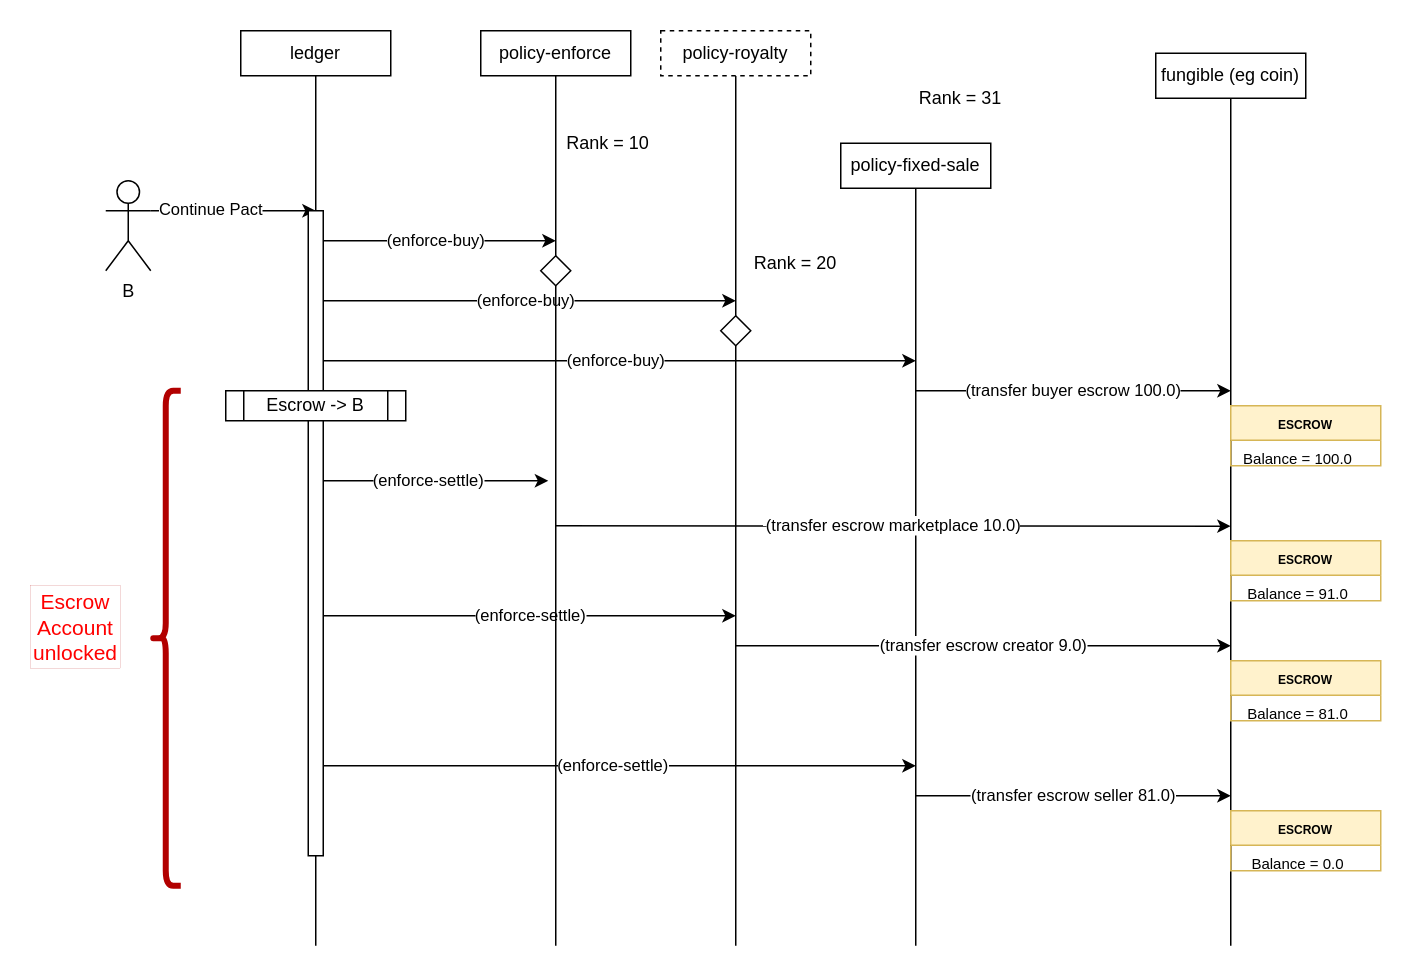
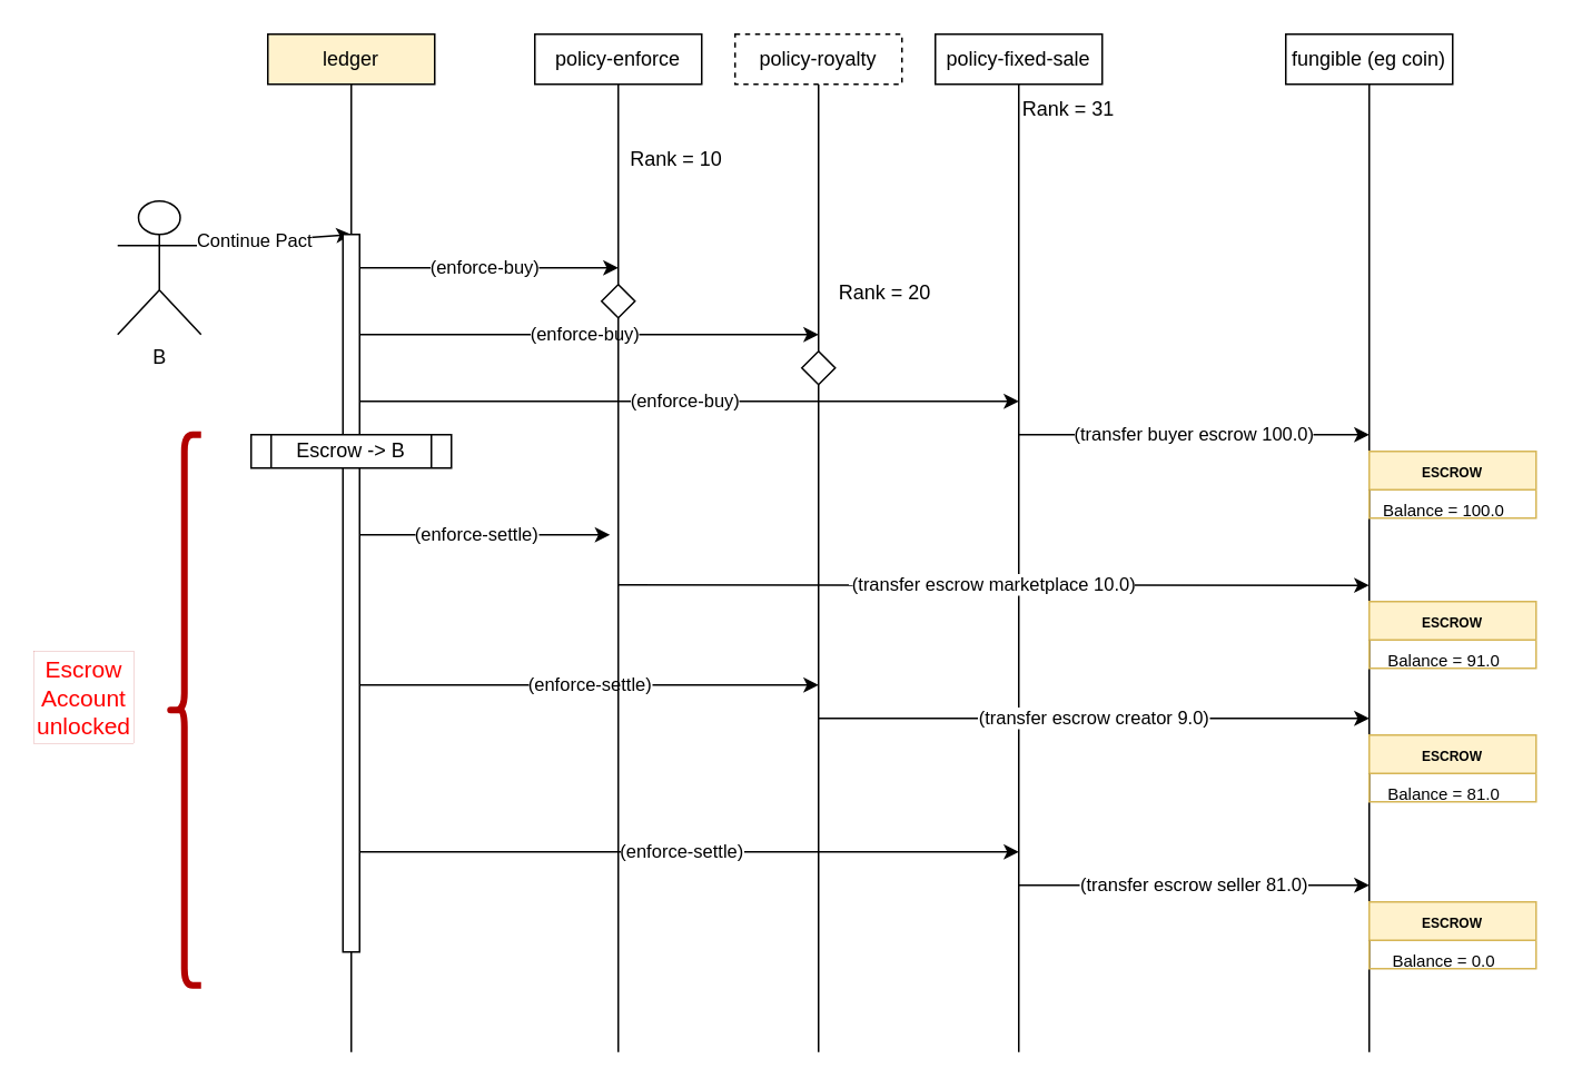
  <mxCell id="0" />
  <mxCell id="1" parent="0" />
  <mxCell id="2" value="" style="endArrow=none;html=1;rounded=0;entryX=0.5;entryY=1;entryDx=0;entryDy=0;" parent="1" edge="1" target="6" source="28"><mxGeometry width="50" height="50" relative="1" as="geometry"><mxPoint x="370" y="500" as="sourcePoint" /><mxPoint x="370" y="-290" as="targetPoint" /></mxGeometry></mxCell>
  <mxCell id="3" value="" style="endArrow=none;html=1;rounded=0;entryX=0.5;entryY=1;entryDx=0;entryDy=0;" parent="1" edge="1" target="7" source="30"><mxGeometry width="50" height="50" relative="1" as="geometry"><mxPoint x="490" y="500" as="sourcePoint" /><mxPoint x="490" y="-290" as="targetPoint" /></mxGeometry></mxCell>
  <mxCell id="4" value="" style="endArrow=none;html=1;rounded=0;entryX=0.5;entryY=1;entryDx=0;entryDy=0;" parent="1" edge="1" target="8"><mxGeometry width="50" height="50" relative="1" as="geometry"><mxPoint x="610" y="630" as="sourcePoint" /><mxPoint x="610" y="-290" as="targetPoint" /></mxGeometry></mxCell>
- <mxCell id="5" value="ledger" style="rounded=0;whiteSpace=wrap;html=1;" parent="1" vertex="1"><mxGeometry x="160" y="20" width="100" height="30" as="geometry" /></mxCell>
+ <mxCell id="5" value="ledger" style="rounded=0;whiteSpace=wrap;html=1;fillColor=#fff2cc;" parent="1" vertex="1"><mxGeometry x="160" y="20" width="100" height="30" as="geometry" /></mxCell>
  <mxCell id="6" value="policy-enforce" style="rounded=0;whiteSpace=wrap;html=1;" parent="1" vertex="1"><mxGeometry x="320" y="20" width="100" height="30" as="geometry" /></mxCell>
  <mxCell id="7" value="policy-royalty" style="rounded=0;whiteSpace=wrap;html=1;dashed=1;" parent="1" vertex="1"><mxGeometry x="440" y="20" width="100" height="30" as="geometry" /></mxCell>
- <mxCell id="8" value="policy-fixed-sale" style="rounded=0;whiteSpace=wrap;html=1;" parent="1" vertex="1"><mxGeometry x="560" y="95" width="100" height="30" as="geometry" /></mxCell>
+ <mxCell id="8" value="policy-fixed-sale" style="rounded=0;whiteSpace=wrap;html=1;" parent="1" vertex="1"><mxGeometry x="560" y="20" width="100" height="30" as="geometry" /></mxCell>
  <mxCell id="9" value="(enforce-buy)" style="endArrow=classic;html=1;rounded=0;" parent="1" edge="1"><mxGeometry width="50" height="50" relative="1" as="geometry"><mxPoint x="210" y="160" as="sourcePoint" /><mxPoint x="370" y="160" as="targetPoint" /></mxGeometry></mxCell>
  <mxCell id="10" value="(enforce-buy)" style="endArrow=classic;html=1;rounded=0;" parent="1" edge="1"><mxGeometry width="50" height="50" relative="1" as="geometry"><mxPoint x="210" y="200" as="sourcePoint" /><mxPoint x="490" y="200" as="targetPoint" /></mxGeometry></mxCell>
  <mxCell id="11" value="(enforce-buy)" style="endArrow=classic;html=1;rounded=0;" parent="1" edge="1"><mxGeometry width="50" height="50" relative="1" as="geometry"><mxPoint x="210" y="240" as="sourcePoint" /><mxPoint x="610" y="240" as="targetPoint" /></mxGeometry></mxCell>
- <mxCell id="12" value="B" style="shape=umlActor;verticalLabelPosition=bottom;verticalAlign=top;html=1;outlineConnect=0;" parent="1" vertex="1"><mxGeometry x="70" y="120" width="30" height="60" as="geometry" /></mxCell>
+ <mxCell id="12" value="B" style="shape=umlActor;verticalLabelPosition=bottom;verticalAlign=top;html=1;outlineConnect=0;" parent="1" vertex="1"><mxGeometry x="70" y="120" width="50" height="80" as="geometry" /></mxCell>
  <mxCell id="13" value="" style="endArrow=classic;html=1;rounded=0;exitX=1;exitY=0.333;exitDx=0;exitDy=0;exitPerimeter=0;" parent="1" source="12" edge="1"><mxGeometry width="50" height="50" relative="1" as="geometry"><mxPoint x="410" y="450" as="sourcePoint" /><mxPoint x="210" y="140" as="targetPoint" /></mxGeometry></mxCell>
  <mxCell id="14" value="Continue Pact" style="edgeLabel;html=1;align=center;verticalAlign=middle;resizable=0;points=[];" parent="13" vertex="1" connectable="0"><mxGeometry x="-0.291" y="1" relative="1" as="geometry"><mxPoint as="offset" /></mxGeometry></mxCell>
  <mxCell id="15" value="(enforce-settle)" style="endArrow=classic;html=1;rounded=0;" parent="1" edge="1"><mxGeometry width="50" height="50" relative="1" as="geometry"><mxPoint x="205" y="320" as="sourcePoint" /><mxPoint x="365" y="320" as="targetPoint" /></mxGeometry></mxCell>
  <mxCell id="16" value="(enforce-settle)" style="endArrow=classic;html=1;rounded=0;" parent="1" edge="1"><mxGeometry width="50" height="50" relative="1" as="geometry"><mxPoint x="215" y="410" as="sourcePoint" /><mxPoint x="490" y="410" as="targetPoint" /></mxGeometry></mxCell>
  <mxCell id="17" value="(enforce-settle)" style="endArrow=classic;html=1;rounded=0;" parent="1" edge="1"><mxGeometry width="50" height="50" relative="1" as="geometry"><mxPoint x="205" y="510" as="sourcePoint" /><mxPoint x="610" y="510" as="targetPoint" /></mxGeometry></mxCell>
  <mxCell id="18" value="" style="endArrow=none;html=1;rounded=0;" parent="1" edge="1"><mxGeometry width="50" height="50" relative="1" as="geometry"><mxPoint x="210" y="630" as="sourcePoint" /><mxPoint x="210" y="50" as="targetPoint" /></mxGeometry></mxCell>
  <mxCell id="19" value="" style="rounded=0;whiteSpace=wrap;html=1;" parent="1" vertex="1"><mxGeometry x="205" y="140" width="10" height="430" as="geometry" /></mxCell>
  <mxCell id="20" value="Escrow -&amp;gt; B" style="shape=process;whiteSpace=wrap;html=1;backgroundOutline=1;" parent="1" vertex="1"><mxGeometry x="150" y="260" width="120" height="20" as="geometry" /></mxCell>
  <mxCell id="21" value="" style="shape=curlyBracket;whiteSpace=wrap;html=1;rounded=1;labelPosition=left;verticalLabelPosition=middle;align=right;verticalAlign=middle;size=0.5;fillColor=#FF0000;strokeColor=#B20000;fontColor=#ffffff;strokeWidth=4;" parent="1" vertex="1"><mxGeometry x="100" y="260" width="20" height="330" as="geometry" /></mxCell>
  <mxCell id="22" value="Escrow&lt;br style=&quot;font-size: 14px;&quot;&gt;Account unlocked" style="text;html=1;strokeColor=#B20000;fillColor=none;align=center;verticalAlign=middle;whiteSpace=wrap;rounded=0;fontColor=#FF0000;strokeWidth=0;fontSize=14;" parent="1" vertex="1"><mxGeometry x="20" y="390" width="60" height="55" as="geometry" /></mxCell>
  <mxCell id="23" value="" style="endArrow=none;html=1;rounded=0;entryX=0.5;entryY=1;entryDx=0;entryDy=0;" edge="1" parent="1" target="24"><mxGeometry width="50" height="50" relative="1" as="geometry"><mxPoint x="820" y="630" as="sourcePoint" /><mxPoint x="820" y="-290" as="targetPoint" /></mxGeometry></mxCell>
- <mxCell id="24" value="fungible (eg coin)" style="rounded=0;whiteSpace=wrap;html=1;" vertex="1" parent="1"><mxGeometry x="770" y="35" width="100" height="30" as="geometry" /></mxCell>
+ <mxCell id="24" value="fungible (eg coin)" style="rounded=0;whiteSpace=wrap;html=1;" vertex="1" parent="1"><mxGeometry x="770" y="20" width="100" height="30" as="geometry" /></mxCell>
  <mxCell id="25" value="(transfer buyer escrow 100.0)" style="endArrow=classic;html=1;rounded=0;" edge="1" parent="1"><mxGeometry width="50" height="50" relative="1" as="geometry"><mxPoint x="610" y="260" as="sourcePoint" /><mxPoint x="820" y="260" as="targetPoint" /></mxGeometry></mxCell>
  <mxCell id="26" value="(transfer escrow marketplace 10.0)" style="endArrow=classic;html=1;rounded=0;" edge="1" parent="1"><mxGeometry width="50" height="50" relative="1" as="geometry"><mxPoint x="370" y="350" as="sourcePoint" /><mxPoint x="820" y="350.29" as="targetPoint" /></mxGeometry></mxCell>
  <mxCell id="27" value="" style="endArrow=none;html=1;rounded=0;" edge="1" parent="1" target="28"><mxGeometry width="50" height="50" relative="1" as="geometry"><mxPoint x="370" y="630" as="sourcePoint" /><mxPoint x="370" y="-290" as="targetPoint" /></mxGeometry></mxCell>
  <mxCell id="28" value="" style="rhombus;whiteSpace=wrap;html=1;" vertex="1" parent="1"><mxGeometry x="360" y="170" width="20" height="20" as="geometry" /></mxCell>
  <mxCell id="29" value="" style="endArrow=none;html=1;rounded=0;" edge="1" parent="1" target="30"><mxGeometry width="50" height="50" relative="1" as="geometry"><mxPoint x="490" y="630" as="sourcePoint" /><mxPoint x="490" y="-290" as="targetPoint" /></mxGeometry></mxCell>
  <mxCell id="30" value="" style="rhombus;whiteSpace=wrap;html=1;" vertex="1" parent="1"><mxGeometry x="480" y="210" width="20" height="20" as="geometry" /></mxCell>
  <mxCell id="31" value="(transfer escrow creator 9.0)" style="endArrow=classic;html=1;rounded=0;" edge="1" parent="1"><mxGeometry width="50" height="50" relative="1" as="geometry"><mxPoint x="490" y="430" as="sourcePoint" /><mxPoint x="820" y="430" as="targetPoint" /></mxGeometry></mxCell>
  <mxCell id="32" value="&lt;font style=&quot;font-size: 8px;&quot;&gt;ESCROW&lt;/font&gt;" style="swimlane;whiteSpace=wrap;html=1;fillColor=#fff2cc;strokeColor=#d6b656;" vertex="1" parent="1"><mxGeometry x="820" y="270" width="100" height="40" as="geometry" /></mxCell>
  <mxCell id="33" value="&lt;font style=&quot;font-size: 10px;&quot;&gt;Balance = 100.0&lt;/font&gt;" style="text;html=1;strokeColor=none;fillColor=none;align=center;verticalAlign=middle;whiteSpace=wrap;rounded=0;" vertex="1" parent="32"><mxGeometry y="20" width="90" height="30" as="geometry" /></mxCell>
  <mxCell id="34" value="&lt;font style=&quot;font-size: 8px;&quot;&gt;ESCROW&lt;/font&gt;" style="swimlane;whiteSpace=wrap;html=1;fillColor=#fff2cc;strokeColor=#d6b656;" vertex="1" parent="1"><mxGeometry x="820" y="360" width="100" height="40" as="geometry" /></mxCell>
  <mxCell id="35" value="&lt;font style=&quot;font-size: 10px;&quot;&gt;Balance = 91.0&lt;/font&gt;" style="text;html=1;strokeColor=none;fillColor=none;align=center;verticalAlign=middle;whiteSpace=wrap;rounded=0;" vertex="1" parent="34"><mxGeometry y="20" width="90" height="30" as="geometry" /></mxCell>
  <mxCell id="36" value="&lt;font style=&quot;font-size: 8px;&quot;&gt;ESCROW&lt;/font&gt;" style="swimlane;whiteSpace=wrap;html=1;fillColor=#fff2cc;strokeColor=#d6b656;" vertex="1" parent="1"><mxGeometry x="820" y="440" width="100" height="40" as="geometry" /></mxCell>
  <mxCell id="37" value="&lt;font style=&quot;font-size: 10px;&quot;&gt;Balance = 81.0&lt;/font&gt;" style="text;html=1;strokeColor=none;fillColor=none;align=center;verticalAlign=middle;whiteSpace=wrap;rounded=0;" vertex="1" parent="36"><mxGeometry y="20" width="90" height="30" as="geometry" /></mxCell>
  <mxCell id="38" value="(transfer escrow seller 81.0)" style="endArrow=classic;html=1;rounded=0;" edge="1" parent="1"><mxGeometry width="50" height="50" relative="1" as="geometry"><mxPoint x="610" y="530" as="sourcePoint" /><mxPoint x="820" y="530" as="targetPoint" /></mxGeometry></mxCell>
  <mxCell id="39" value="&lt;font style=&quot;font-size: 8px;&quot;&gt;ESCROW&lt;/font&gt;" style="swimlane;whiteSpace=wrap;html=1;fillColor=#fff2cc;strokeColor=#d6b656;" vertex="1" parent="1"><mxGeometry x="820" y="540" width="100" height="40" as="geometry" /></mxCell>
  <mxCell id="40" value="&lt;font style=&quot;font-size: 10px;&quot;&gt;Balance = 0.0&lt;/font&gt;" style="text;html=1;strokeColor=none;fillColor=none;align=center;verticalAlign=middle;whiteSpace=wrap;rounded=0;" vertex="1" parent="39"><mxGeometry y="20" width="90" height="30" as="geometry" /></mxCell>
  <mxCell id="41" value="Rank = 10" style="text;html=1;strokeColor=none;fillColor=none;align=center;verticalAlign=middle;whiteSpace=wrap;rounded=0;" vertex="1" parent="1"><mxGeometry x="375" y="80" width="60" height="30" as="geometry" /></mxCell>
  <mxCell id="42" value="Rank = 20" style="text;html=1;strokeColor=none;fillColor=none;align=center;verticalAlign=middle;whiteSpace=wrap;rounded=0;" vertex="1" parent="1"><mxGeometry x="500" y="160" width="60" height="30" as="geometry" /></mxCell>
  <mxCell id="43" value="Rank = 31" style="text;html=1;strokeColor=none;fillColor=none;align=center;verticalAlign=middle;whiteSpace=wrap;rounded=0;" vertex="1" parent="1"><mxGeometry x="610" y="50" width="60" height="30" as="geometry" /></mxCell>
